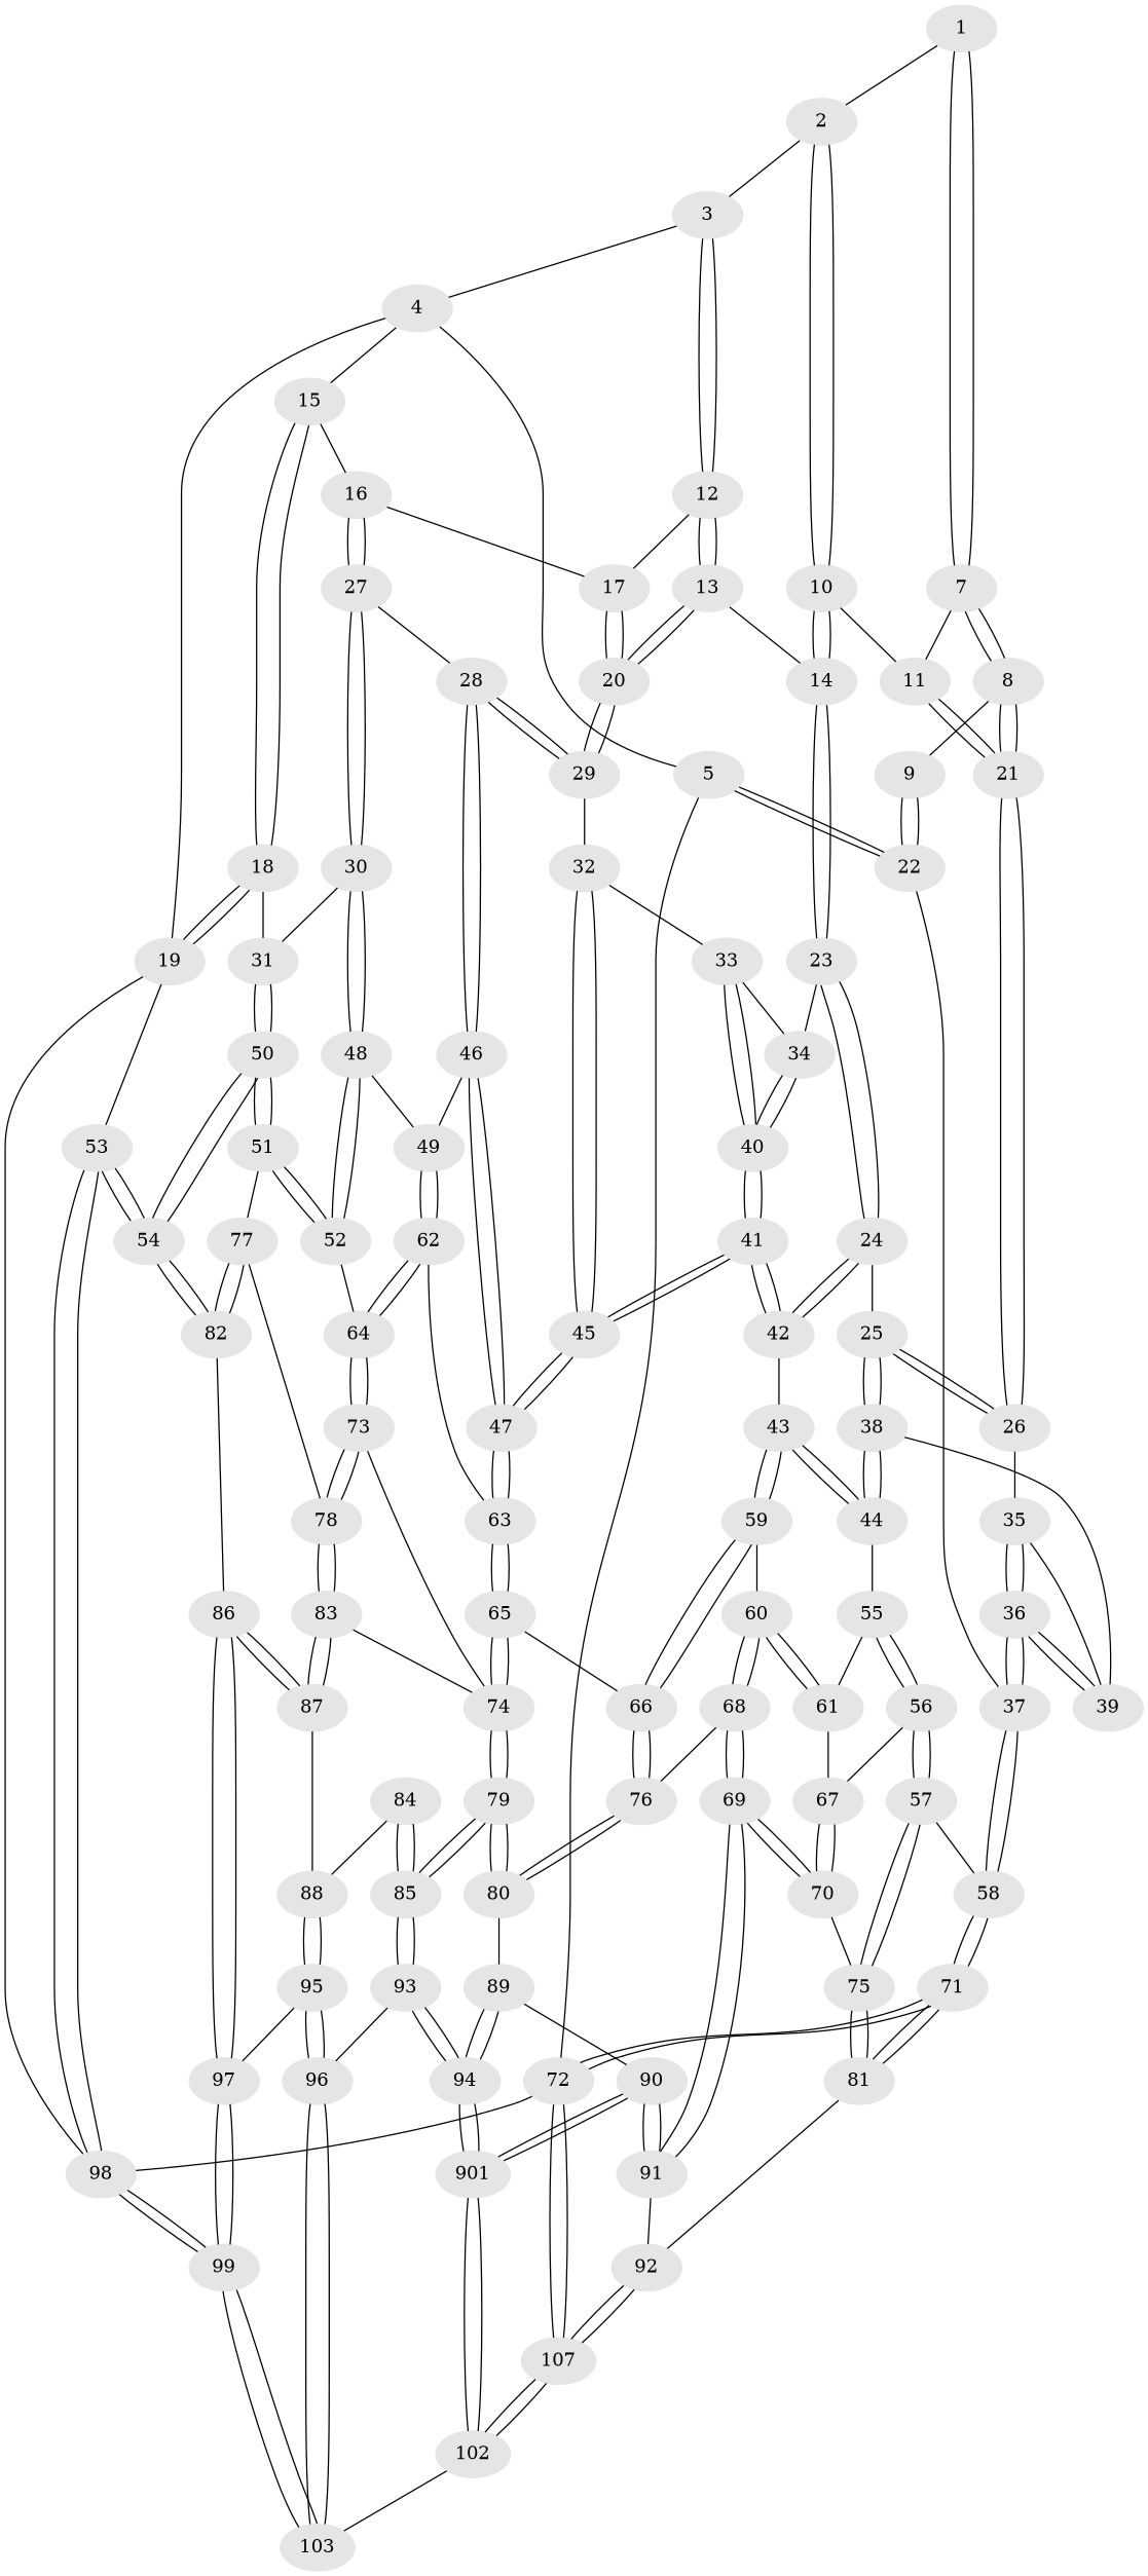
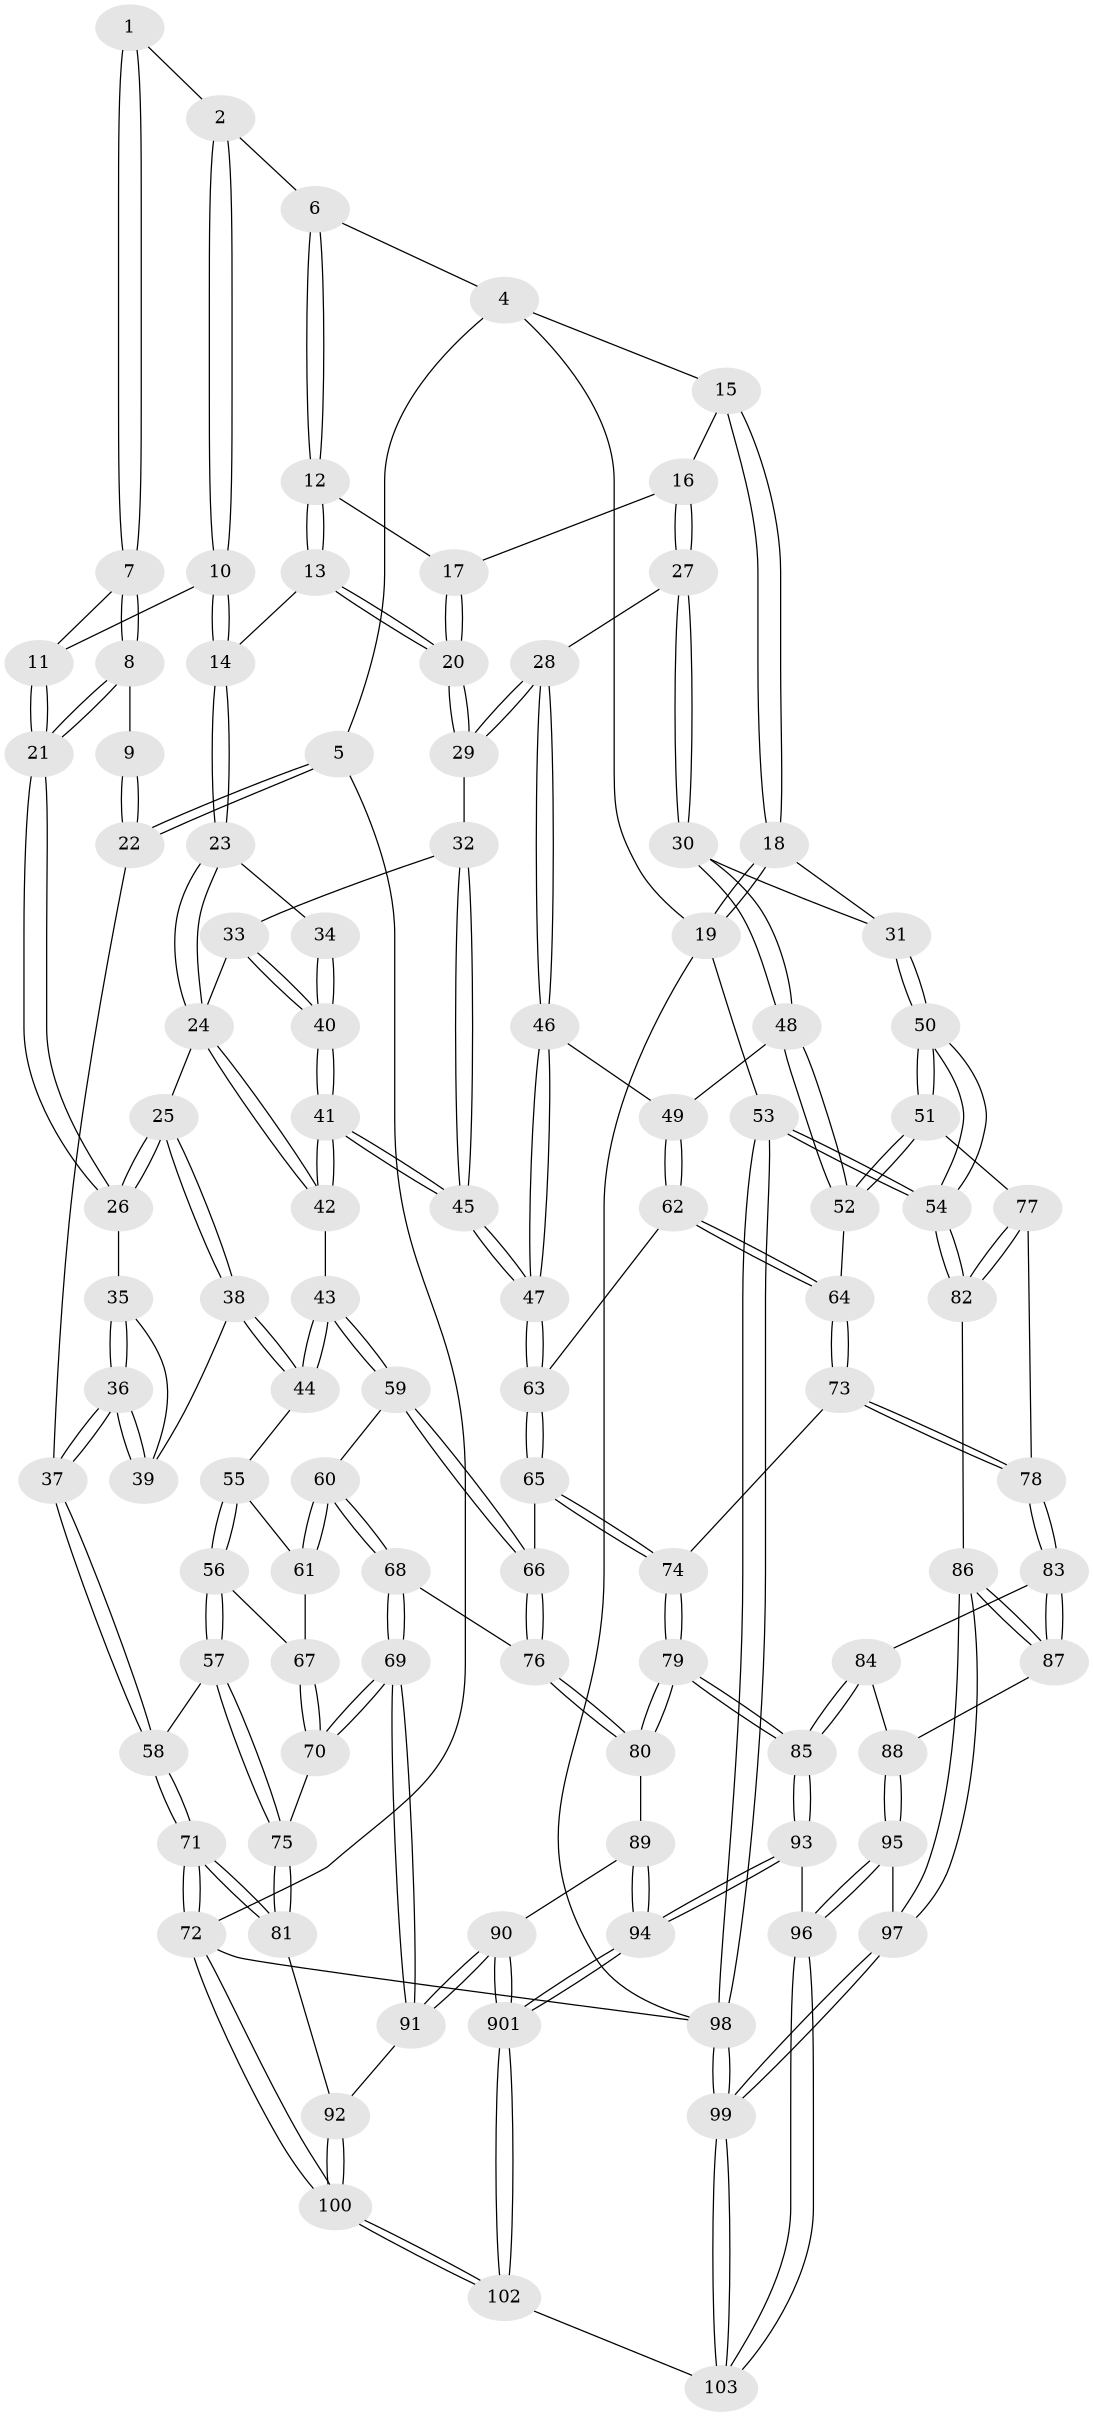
  graph {
    node [color=gray90 style=filled]
    1
    2
    7
-   3
+   3 [label=6]
    10
    8
    11
    4
    12
    14
    5
    15
    19
    13
    17
    22
    72
    16
    18
    53
    98
    37
-   100 [label=107]
+   100
    9
    21
    26
    23
    20
    29
    24
    34
    27
    31
    28
    30
    50
    54
    99
    32
    35
    58
    25
    42
    40
    38
    43
    39
    44
    36
    46
    48
    47
    49
    33
    45
    52
    51
    41
    71
    55
    59
    60
    66
    56
    61
    63
    62
    65
    64
    77
    82
    78
    73
    86
    57
    67
    75
    70
    81
    68
    76
    69
    74
    79
    80
    91
    92
    102
    83
    85
    89
    84
    87
    93
    90
    94
    97
    88
    95
    96
    n101 [label=901]
    103
    1 -- 2
    1 -- 7
    1 -- 7
    2 -- 3
    2 -- 10
    2 -- 10
    7 -- 8
    7 -- 8
    7 -- 11
    3 -- 4
    3 -- 12
    3 -- 12
    10 -- 11
    10 -- 14
    10 -- 14
    8 -- 9
    8 -- 21
    8 -- 21
    11 -- 21
    11 -- 21
    4 -- 5
    4 -- 15
    4 -- 19
    12 -- 13
    12 -- 13
    12 -- 17
    14 -- 23
    14 -- 23
    5 -- 22
    5 -- 22
    5 -- 72
    15 -- 16
    15 -- 18
    15 -- 18
    19 -- 53
    19 -- 98
    13 -- 14
    13 -- 20
    13 -- 20
    17 -- 20
    17 -- 20
    22 -- 37
    72 -- 98
    72 -- 100
    72 -- 100
    16 -- 17
    16 -- 27
    16 -- 27
    18 -- 19
    18 -- 19
    18 -- 31
    53 -- 98
    53 -- 98
    53 -- 54
    53 -- 54
    98 -- 99
    98 -- 99
    37 -- 58
    37 -- 58
    100 -- 102
    100 -- 102
    9 -- 22
    9 -- 22
    21 -- 26
    21 -- 26
    26 -- 35
    23 -- 24
    23 -- 24
    23 -- 34
    20 -- 29
    20 -- 29
    29 -- 32
    24 -- 25
    24 -- 42
    24 -- 42
    34 -- 40
    34 -- 40
    27 -- 28
    27 -- 30
    27 -- 30
    31 -- 50
    31 -- 50
    28 -- 29
    28 -- 29
    28 -- 46
    28 -- 46
    30 -- 31
    30 -- 48
    30 -- 48
    50 -- 54
    50 -- 54
    50 -- 51
    50 -- 51
    54 -- 82
    54 -- 82
    99 -- 103
    99 -- 103
    32 -- 33
    32 -- 45
    32 -- 45
    35 -- 39
    35 -- 36
    35 -- 36
    58 -- 71
    58 -- 71
    25 -- 26
    25 -- 26
    25 -- 38
    25 -- 38
    42 -- 43
    40 -- 41
    40 -- 41
    38 -- 39
    38 -- 44
    38 -- 44
    43 -- 44
    43 -- 44
    43 -- 59
    43 -- 59
    44 -- 55
    36 -- 37
    36 -- 37
    36 -- 39
    36 -- 39
    46 -- 47
    46 -- 47
    46 -- 49
    48 -- 49
    48 -- 52
    48 -- 52
    47 -- 63
    47 -- 63
    49 -- 62
    49 -- 62
-   33 -- 34
+   33 -- 24
    33 -- 40
    33 -- 40
    45 -- 47
    45 -- 47
    52 -- 64
    51 -- 52
    51 -- 52
    51 -- 77
    41 -- 42
    41 -- 42
    41 -- 45
    41 -- 45
    71 -- 72
    71 -- 72
    71 -- 81
    71 -- 81
    55 -- 56
    55 -- 56
    55 -- 61
    59 -- 60
    59 -- 66
    59 -- 66
    60 -- 61
    60 -- 61
    60 -- 68
    60 -- 68
    66 -- 76
    66 -- 76
    56 -- 57
    56 -- 57
    56 -- 67
    61 -- 67
    63 -- 65
    63 -- 65
    62 -- 63
    62 -- 64
    62 -- 64
    65 -- 66
    65 -- 74
    65 -- 74
    64 -- 73
    64 -- 73
    77 -- 82
    77 -- 82
    77 -- 78
    82 -- 86
    78 -- 83
    78 -- 83
    73 -- 78
    73 -- 78
    73 -- 74
    86 -- 87
    86 -- 87
    86 -- 97
    86 -- 97
    57 -- 58
    57 -- 75
    57 -- 75
    67 -- 70
    67 -- 70
    75 -- 81
    75 -- 81
    70 -- 75
    81 -- 92
    68 -- 76
    68 -- 69
    68 -- 69
    76 -- 80
    76 -- 80
    69 -- 70
    69 -- 70
    69 -- 91
    69 -- 91
    74 -- 79
    74 -- 79
    79 -- 80
    79 -- 80
    79 -- 85
    79 -- 85
    80 -- 89
    91 -- 92
    92 -- 100
    92 -- 100
    102 -- 103
-   83 -- 74
+   83 -- 84
    83 -- 87
    83 -- 87
    85 -- 93
    85 -- 93
    89 -- 90
    89 -- 94
    89 -- 94
    84 -- 85
    84 -- 85
    84 -- 88
    87 -- 88
    93 -- 94
    93 -- 94
    93 -- 96
    90 -- 91
    90 -- 91
    90 -- n101
    90 -- n101
    94 -- n101
    94 -- n101
    97 -- 99
    97 -- 99
    88 -- 95
    88 -- 95
    95 -- 97
    95 -- 96
    95 -- 96
    96 -- 103
    96 -- 103
    n101 -- 102
    n101 -- 102
  }
